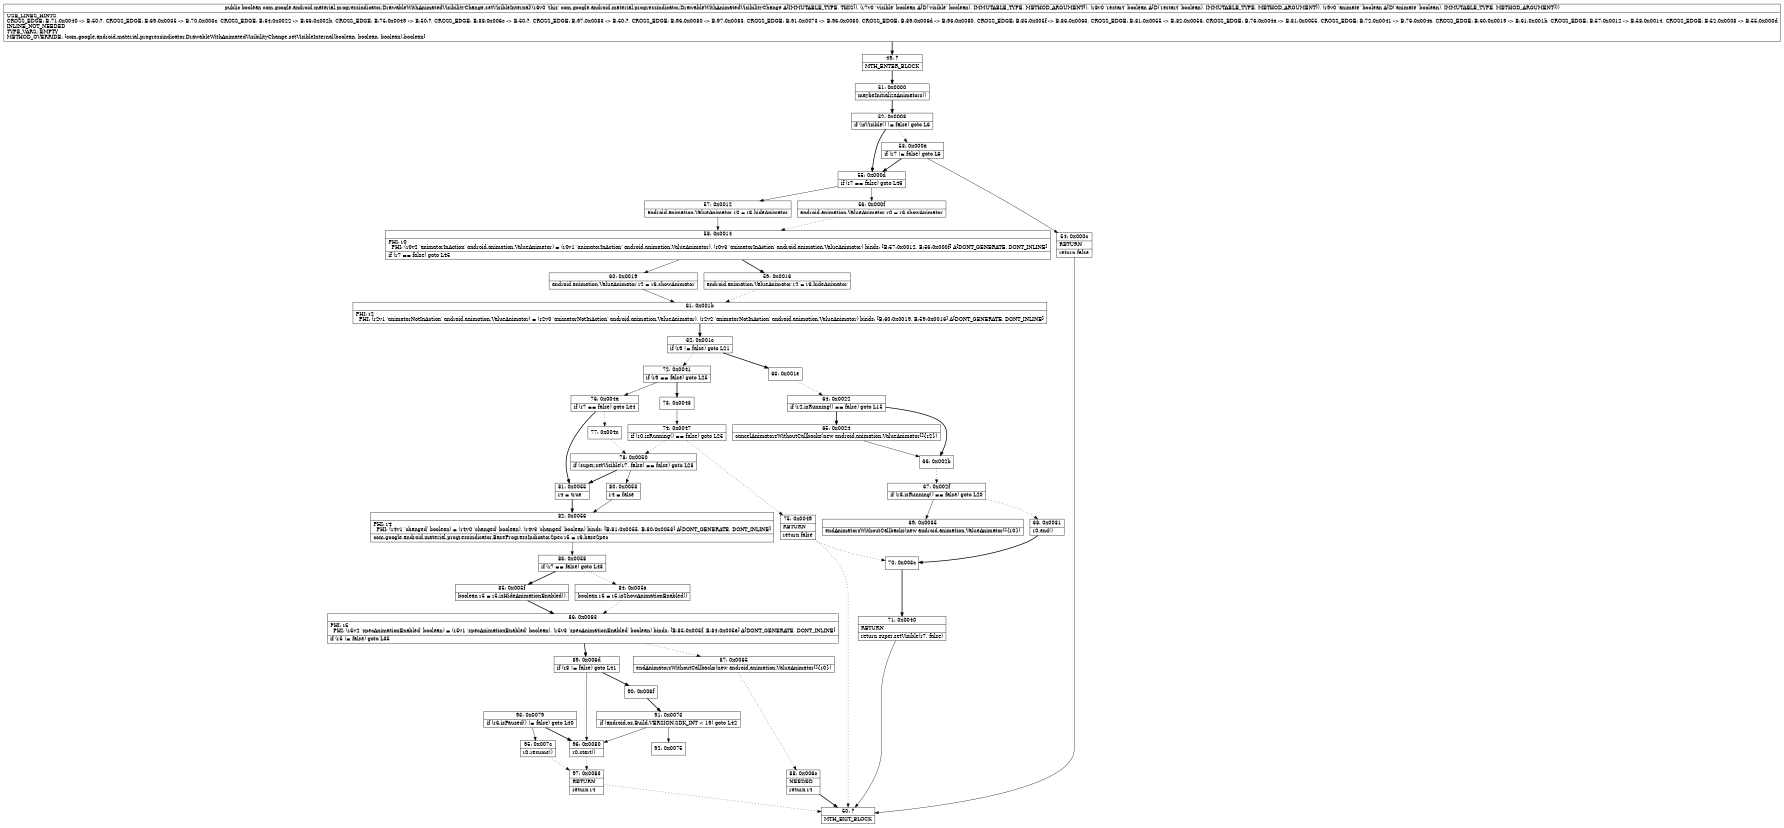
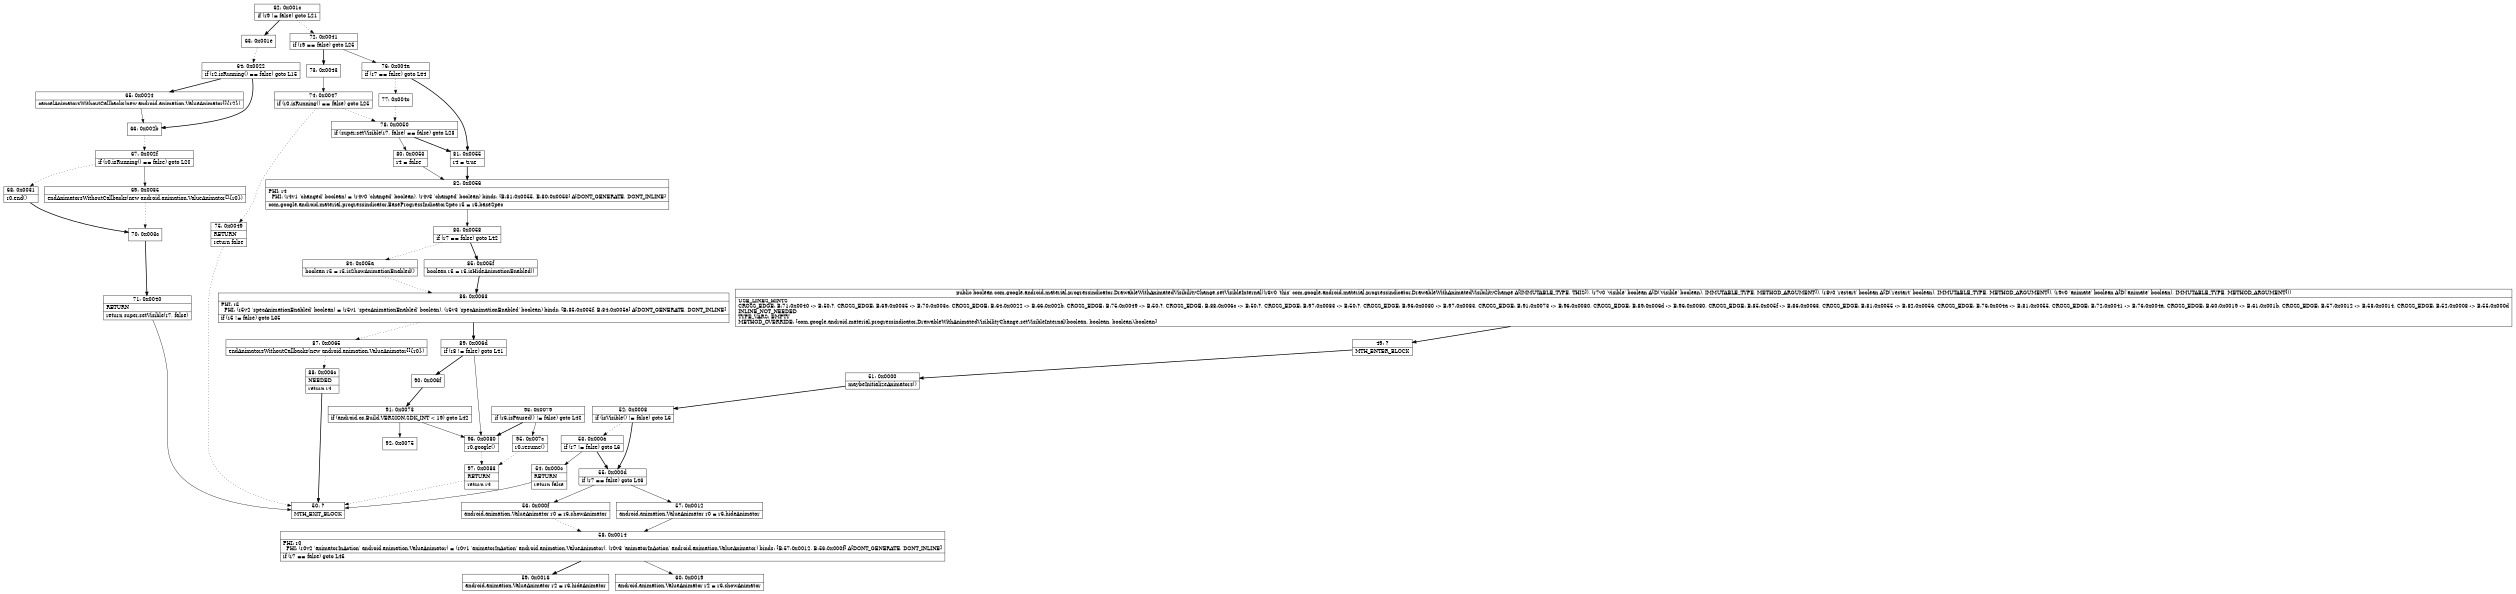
  digraph {
    node [shape=record]
    edge [style=bold]
    n1 [label="{49\:\ ?|MTH_ENTER_BLOCK\l}"]
    n2 [label="{51\:\ 0x0000|maybeInitializeAnimators()\l}"]
    n3 [label="{52\:\ 0x0008|if (isVisible() != false) goto L6\l}"]
    n4 [label="{53\:\ 0x000a|if (r7 != false) goto L6\l}"]
    n5 [label="{55\:\ 0x000d|if (r7 == false) goto L46\l}"]
    n6 [label="{54\:\ 0x000c|RETURN\l|return false\l}"]
    n7 [label="{56\:\ 0x000f|android.animation.ValueAnimator r0 = r6.showAnimator\l}"]
    n8 [label="{57\:\ 0x0012|android.animation.ValueAnimator r0 = r6.hideAnimator\l}"]
    n9 [label="{50\:\ ?|MTH_EXIT_BLOCK\l}"]
    n10 [label="{58\:\ 0x0014|PHI: r0 \l  PHI: (r0v2 'animatorInAction' android.animation.ValueAnimator) = (r0v1 'animatorInAction' android.animation.ValueAnimator), (r0v3 'animatorInAction' android.animation.ValueAnimator) binds: [B:57:0x0012, B:56:0x000f] A[DONT_GENERATE, DONT_INLINE]\l|if (r7 == false) goto L45\l}"]
    n11 [label="{59\:\ 0x0016|android.animation.ValueAnimator r2 = r6.hideAnimator\l}"]
    n12 [label="{60\:\ 0x0019|android.animation.ValueAnimator r2 = r6.showAnimator\l}"]
-   n13 [label="{61\:\ 0x001b|PHI: r2 \l  PHI: (r2v1 'animatorNotInAction' android.animation.ValueAnimator) = (r2v0 'animatorNotInAction' android.animation.ValueAnimator), (r2v2 'animatorNotInAction' android.animation.ValueAnimator) binds: [B:60:0x0019, B:59:0x0016] A[DONT_GENERATE, DONT_INLINE]\l}"]
    n14 [label="{62\:\ 0x001c|if (r9 != false) goto L21\l}"]
    n15 [label="{63\:\ 0x001e}"]
    n16 [label="{72\:\ 0x0041|if (r9 == false) goto L25\l}"]
    n17 [label="{64\:\ 0x0022|if (r2.isRunning() == false) goto L15\l}"]
    n18 [label="{73\:\ 0x0043}"]
    n19 [label="{76\:\ 0x004a|if (r7 == false) goto L44\l}"]
    n20 [label="{65\:\ 0x0024|cancelAnimatorsWithoutCallbacks(new android.animation.ValueAnimator[]\{r2\})\l}"]
    n21 [label="{66\:\ 0x002b}"]
-   n22 [label="{67\:\ 0x002f|if (r8.isRunning() == false) goto L20\l}"]
+   n22 [label="{67\:\ 0x002f|if (r0.isRunning() == false) goto L20\l}"]
    n23 [label="{68\:\ 0x0031|r0.end()\l}"]
    n24 [label="{69\:\ 0x0035|endAnimatorsWithoutCallbacks(new android.animation.ValueAnimator[]\{r0\})\l}"]
    n25 [label="{70\:\ 0x003c}"]
    n26 [label="{71\:\ 0x0040|RETURN\l|return super.setVisible(r7, false)\l}"]
    n27 [label="{74\:\ 0x0047|if (r0.isRunning() == false) goto L25\l}"]
    n28 [label="{77\:\ 0x004c}"]
    n29 [label="{81\:\ 0x0055|r4 = true\l}"]
    n30 [label="{75\:\ 0x0049|RETURN\l|return false\l}"]
    n31 [label="{78\:\ 0x0050|if (super.setVisible(r7, false) == false) goto L28\l}"]
    n32 [label="{82\:\ 0x0056|PHI: r4 \l  PHI: (r4v1 'changed' boolean) = (r4v0 'changed' boolean), (r4v3 'changed' boolean) binds: [B:81:0x0055, B:80:0x0053] A[DONT_GENERATE, DONT_INLINE]\l|com.google.android.material.progressindicator.BaseProgressIndicatorSpec r5 = r6.baseSpec\l}"]
    n33 [label="{80\:\ 0x0053|r4 = false\l}"]
-   n34 [label="{83\:\ 0x0058|if (r7 == false) goto L43\l}"]
+   n34 [label="{83\:\ 0x0058|if (r7 == false) goto L42\l}"]
    n35 [label="{84\:\ 0x005a|boolean r5 = r5.isShowAnimationEnabled()\l}"]
    n36 [label="{85\:\ 0x005f|boolean r5 = r5.isHideAnimationEnabled()\l}"]
    n37 [label="{86\:\ 0x0063|PHI: r5 \l  PHI: (r5v2 'specAnimationEnabled' boolean) = (r5v1 'specAnimationEnabled' boolean), (r5v3 'specAnimationEnabled' boolean) binds: [B:85:0x005f, B:84:0x005a] A[DONT_GENERATE, DONT_INLINE]\l|if (r5 != false) goto L35\l}"]
    n38 [label="{87\:\ 0x0065|endAnimatorsWithoutCallbacks(new android.animation.ValueAnimator[]\{r0\})\l}"]
    n39 [label="{89\:\ 0x006d|if (r8 != false) goto L41\l}"]
    n40 [label="{88\:\ 0x006c|NEEDED\l|return r4\l}"]
    n41 [label="{90\:\ 0x006f}"]
-   n42 [label="{96\:\ 0x0080|r0.start()\l}"]
+   n42 [label="{96\:\ 0x0080|r0.google()\l}"]
    n43 [label="{91\:\ 0x0073|if (android.os.Build.VERSION.SDK_INT \< 19) goto L42\l}"]
    n44 [label="{97\:\ 0x0083|RETURN\l|return r4\l}"]
    n45 [label="{92\:\ 0x0075}"]
    n46 [label="{93\:\ 0x0079|if (r6.isPaused() != false) goto L40\l}"]
    n47 [label="{95\:\ 0x007c|r0.resume()\l}"]
    n48 [label="{public boolean com.google.android.material.progressindicator.DrawableWithAnimatedVisibilityChange.setVisibleInternal((r6v0 'this' com.google.android.material.progressindicator.DrawableWithAnimatedVisibilityChange A[IMMUTABLE_TYPE, THIS]), (r7v0 'visible' boolean A[D('visible' boolean), IMMUTABLE_TYPE, METHOD_ARGUMENT]), (r8v0 'restart' boolean A[D('restart' boolean), IMMUTABLE_TYPE, METHOD_ARGUMENT]), (r9v0 'animate' boolean A[D('animate' boolean), IMMUTABLE_TYPE, METHOD_ARGUMENT]))  | USE_LINES_HINTS\lCROSS_EDGE: B:71:0x0040 \-\> B:50:?, CROSS_EDGE: B:69:0x0035 \-\> B:70:0x003c, CROSS_EDGE: B:64:0x0022 \-\> B:66:0x002b, CROSS_EDGE: B:75:0x0049 \-\> B:50:?, CROSS_EDGE: B:88:0x006c \-\> B:50:?, CROSS_EDGE: B:97:0x0083 \-\> B:50:?, CROSS_EDGE: B:96:0x0080 \-\> B:97:0x0083, CROSS_EDGE: B:91:0x0073 \-\> B:96:0x0080, CROSS_EDGE: B:89:0x006d \-\> B:96:0x0080, CROSS_EDGE: B:85:0x005f \-\> B:86:0x0063, CROSS_EDGE: B:81:0x0055 \-\> B:82:0x0056, CROSS_EDGE: B:76:0x004a \-\> B:81:0x0055, CROSS_EDGE: B:72:0x0041 \-\> B:76:0x004a, CROSS_EDGE: B:60:0x0019 \-\> B:61:0x001b, CROSS_EDGE: B:57:0x0012 \-\> B:58:0x0014, CROSS_EDGE: B:52:0x0008 \-\> B:55:0x000d\lINLINE_NOT_NEEDED\lTYPE_VARS: EMPTY\lMETHOD_OVERRIDE: [com.google.android.material.progressindicator.DrawableWithAnimatedVisibilityChange.setVisibleInternal(boolean, boolean, boolean):boolean]\l}"]
    n1 -> n2
    n2 -> n3
    n3 -> n4 [style=dotted]
    n3 -> n5
    n4 -> n5
    n4 -> n6 [style=solid]
    n5 -> n7 [style=solid]
    n5 -> n8 [style=solid]
    n6 -> n9 [style=solid]
    n7 -> n10 [style=dotted]
    n8 -> n10 [style=solid]
    n10 -> n11
    n10 -> n12 [style=solid]
-   n11 -> n13 [style=dotted]
-   n12 -> n13 [style=solid]
-   n13 -> n14
    n14 -> n15
    n14 -> n16 [style=dotted]
    n15 -> n17 [style=dotted]
    n16 -> n18
    n16 -> n19 [style=solid]
    n17 -> n20
    n17 -> n21
    n18 -> n27 [style=solid]
    n19 -> n28 [style=dotted]
    n19 -> n29
    n20 -> n21 [style=solid]
    n21 -> n22 [style=dotted]
    n22 -> n23 [style=dotted]
    n22 -> n24 [style=solid]
    n23 -> n25
-   n30 -> n25 [style=dotted]
+   n24 -> n25 [style=dotted]
    n25 -> n26
    n26 -> n9 [style=solid]
    n27 -> n30 [style=dotted]
    n27 -> n31 [style=dotted]
    n28 -> n31 [style=dotted]
    n29 -> n32
    n30 -> n9 [style=dotted]
    n31 -> n29
    n31 -> n33 [style=solid]
    n32 -> n34 [style=solid]
    n33 -> n32 [style=solid]
    n34 -> n35 [style=dotted]
    n34 -> n36
    n35 -> n37 [style=dotted]
    n36 -> n37
    n37 -> n38 [style=dotted]
    n37 -> n39
    n38 -> n40 [style=dotted]
    n39 -> n41
    n39 -> n42 [style=solid]
    n40 -> n9
    n41 -> n43
    n42 -> n44 [style=dotted]
    n43 -> n42 [style=solid]
    n43 -> n45 [style=solid]
    n44 -> n9 [style=dotted]
    n46 -> n42
    n46 -> n47 [style=solid]
    n47 -> n44 [style=dotted]
    n48 -> n1
  }
